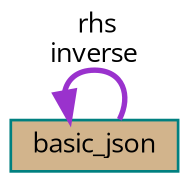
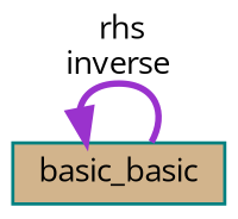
  digraph {
    rankdir=LR
    fontname="Open Sans"
-   n1 [color=teal fillcolor=tan fontcolor=black fontname="Open Sans" fontsize=10 height=0.2 label=basic_json shape=record style=filled width=0.4]
+   n1 [color=teal fillcolor=tan fontcolor=black fontname="Open Sans" fontsize=10 height=0.2 label=basic_basic shape=record style=filled width=0.4]
    n1 -> n1 [color=darkorchid3 dir=back fontname="Open Sans" fontsize=10 label=" rhs\ninverse" labelfontname=Helvetica labelfontsize=10 style=bold]
  }
